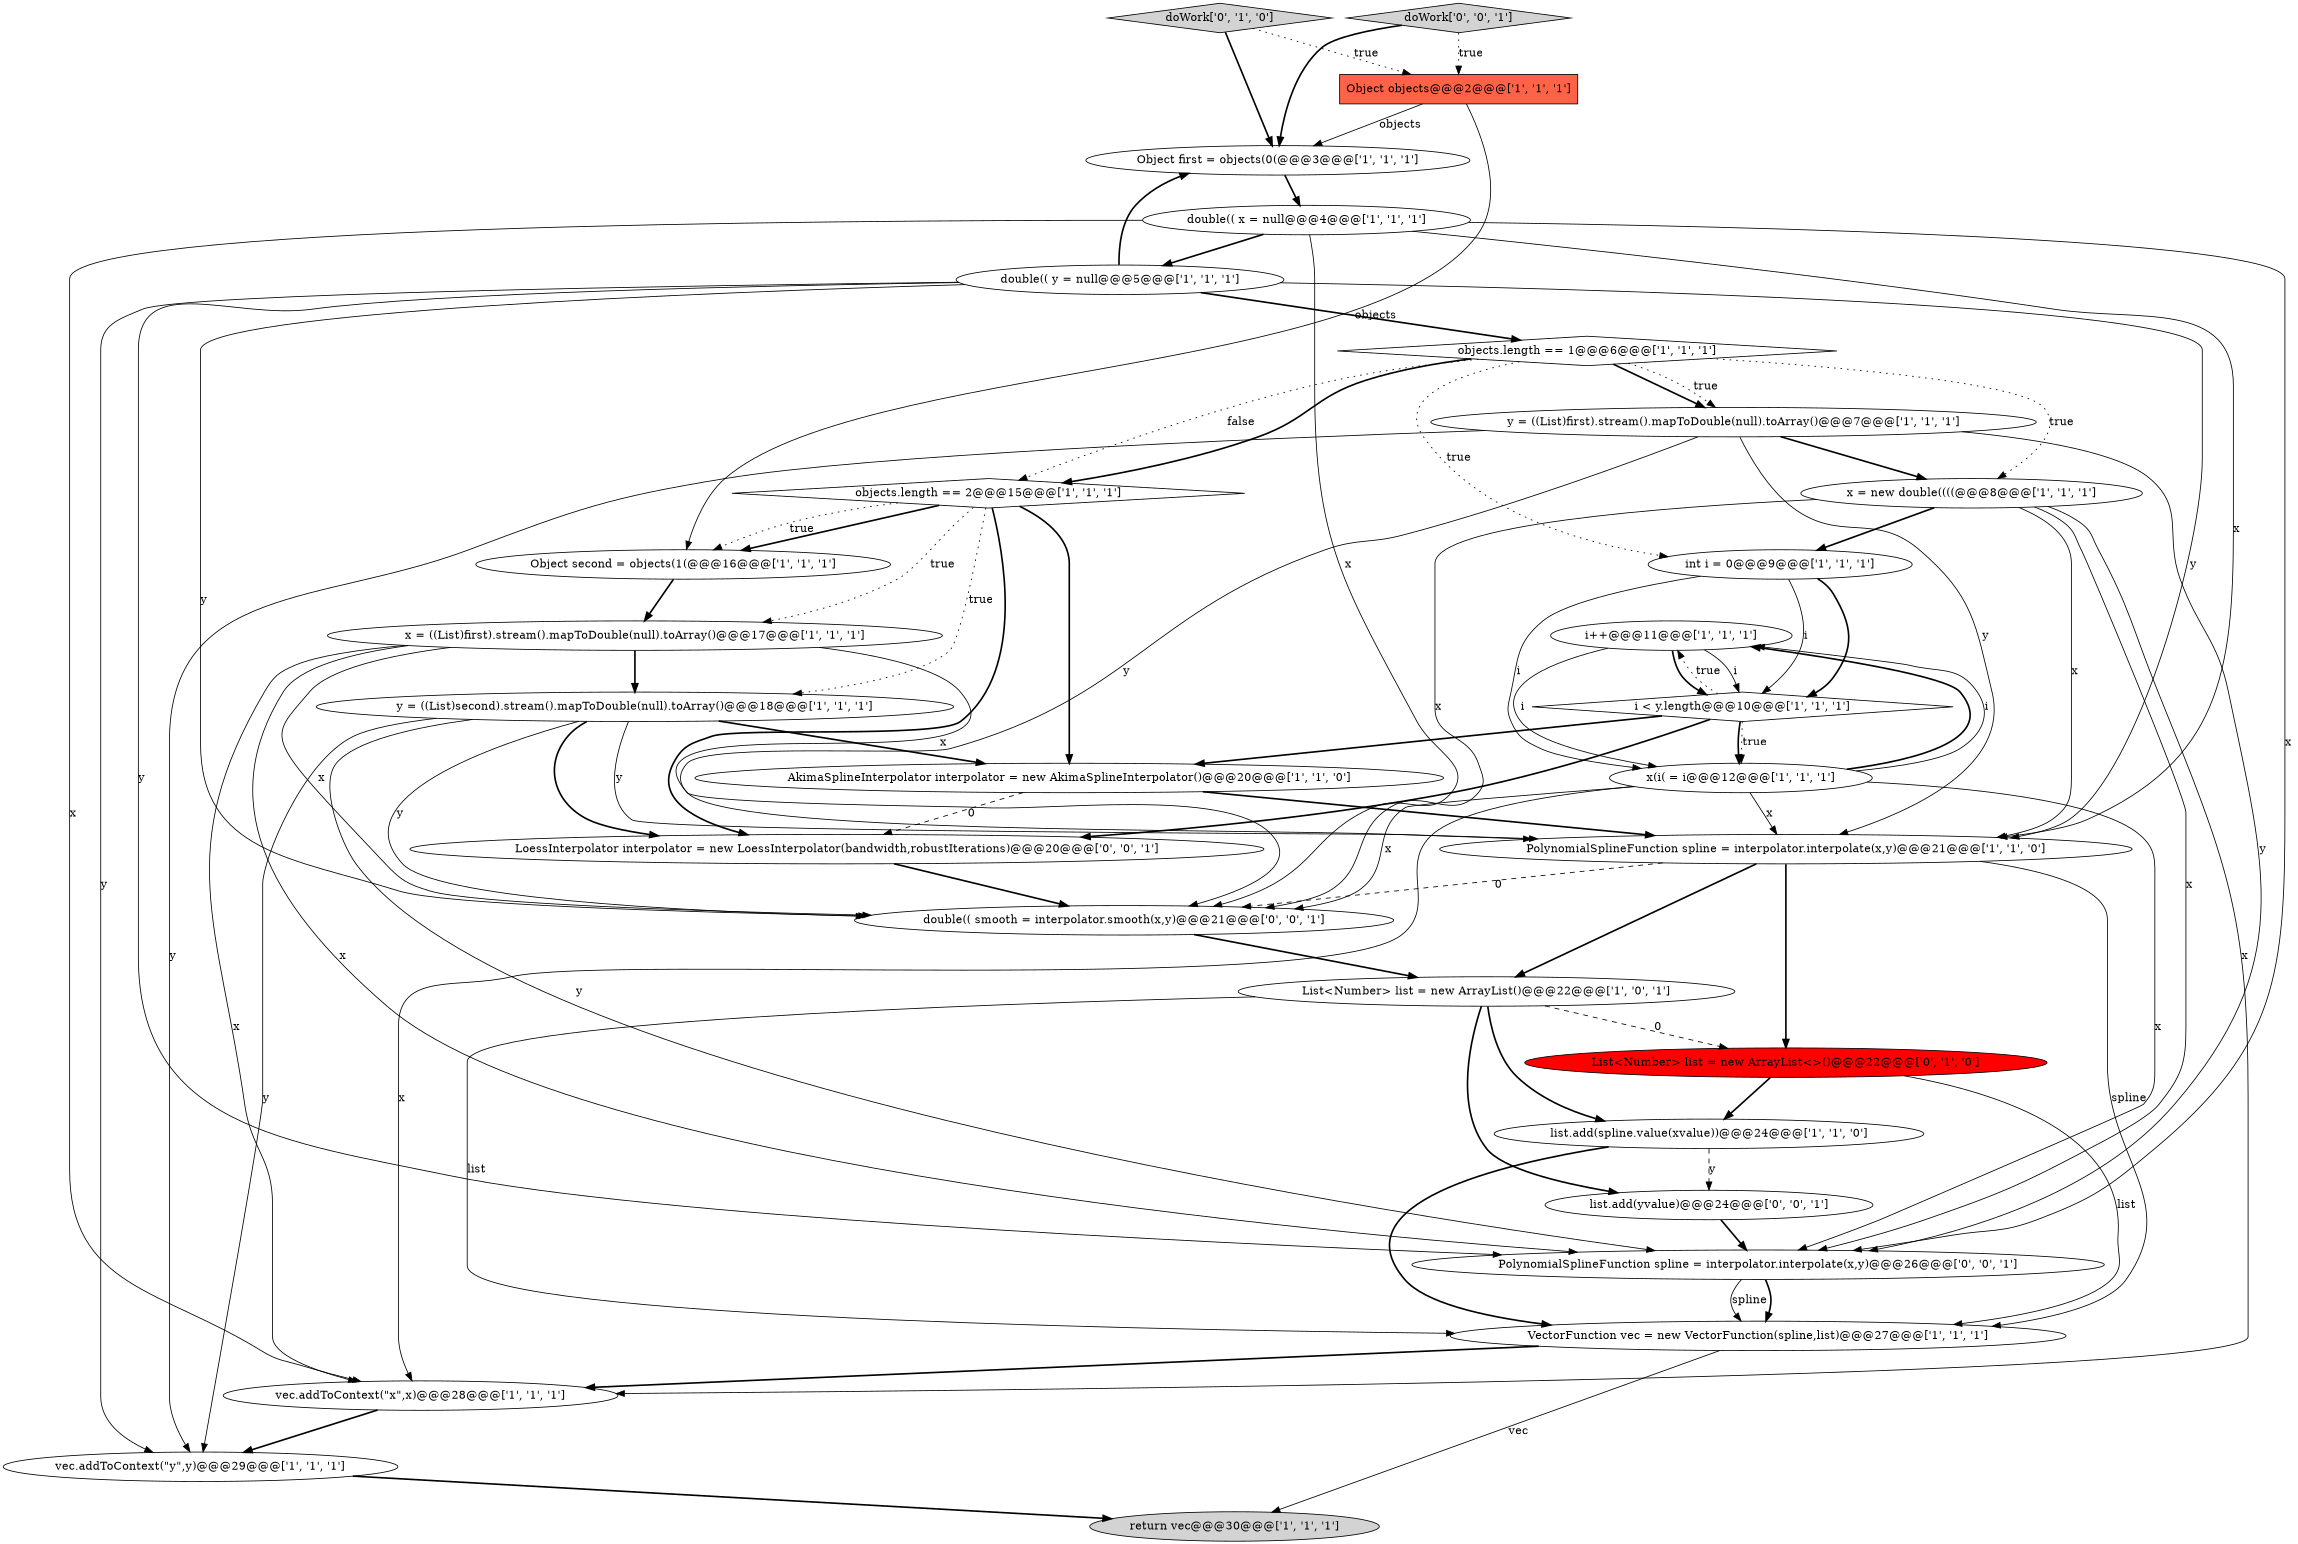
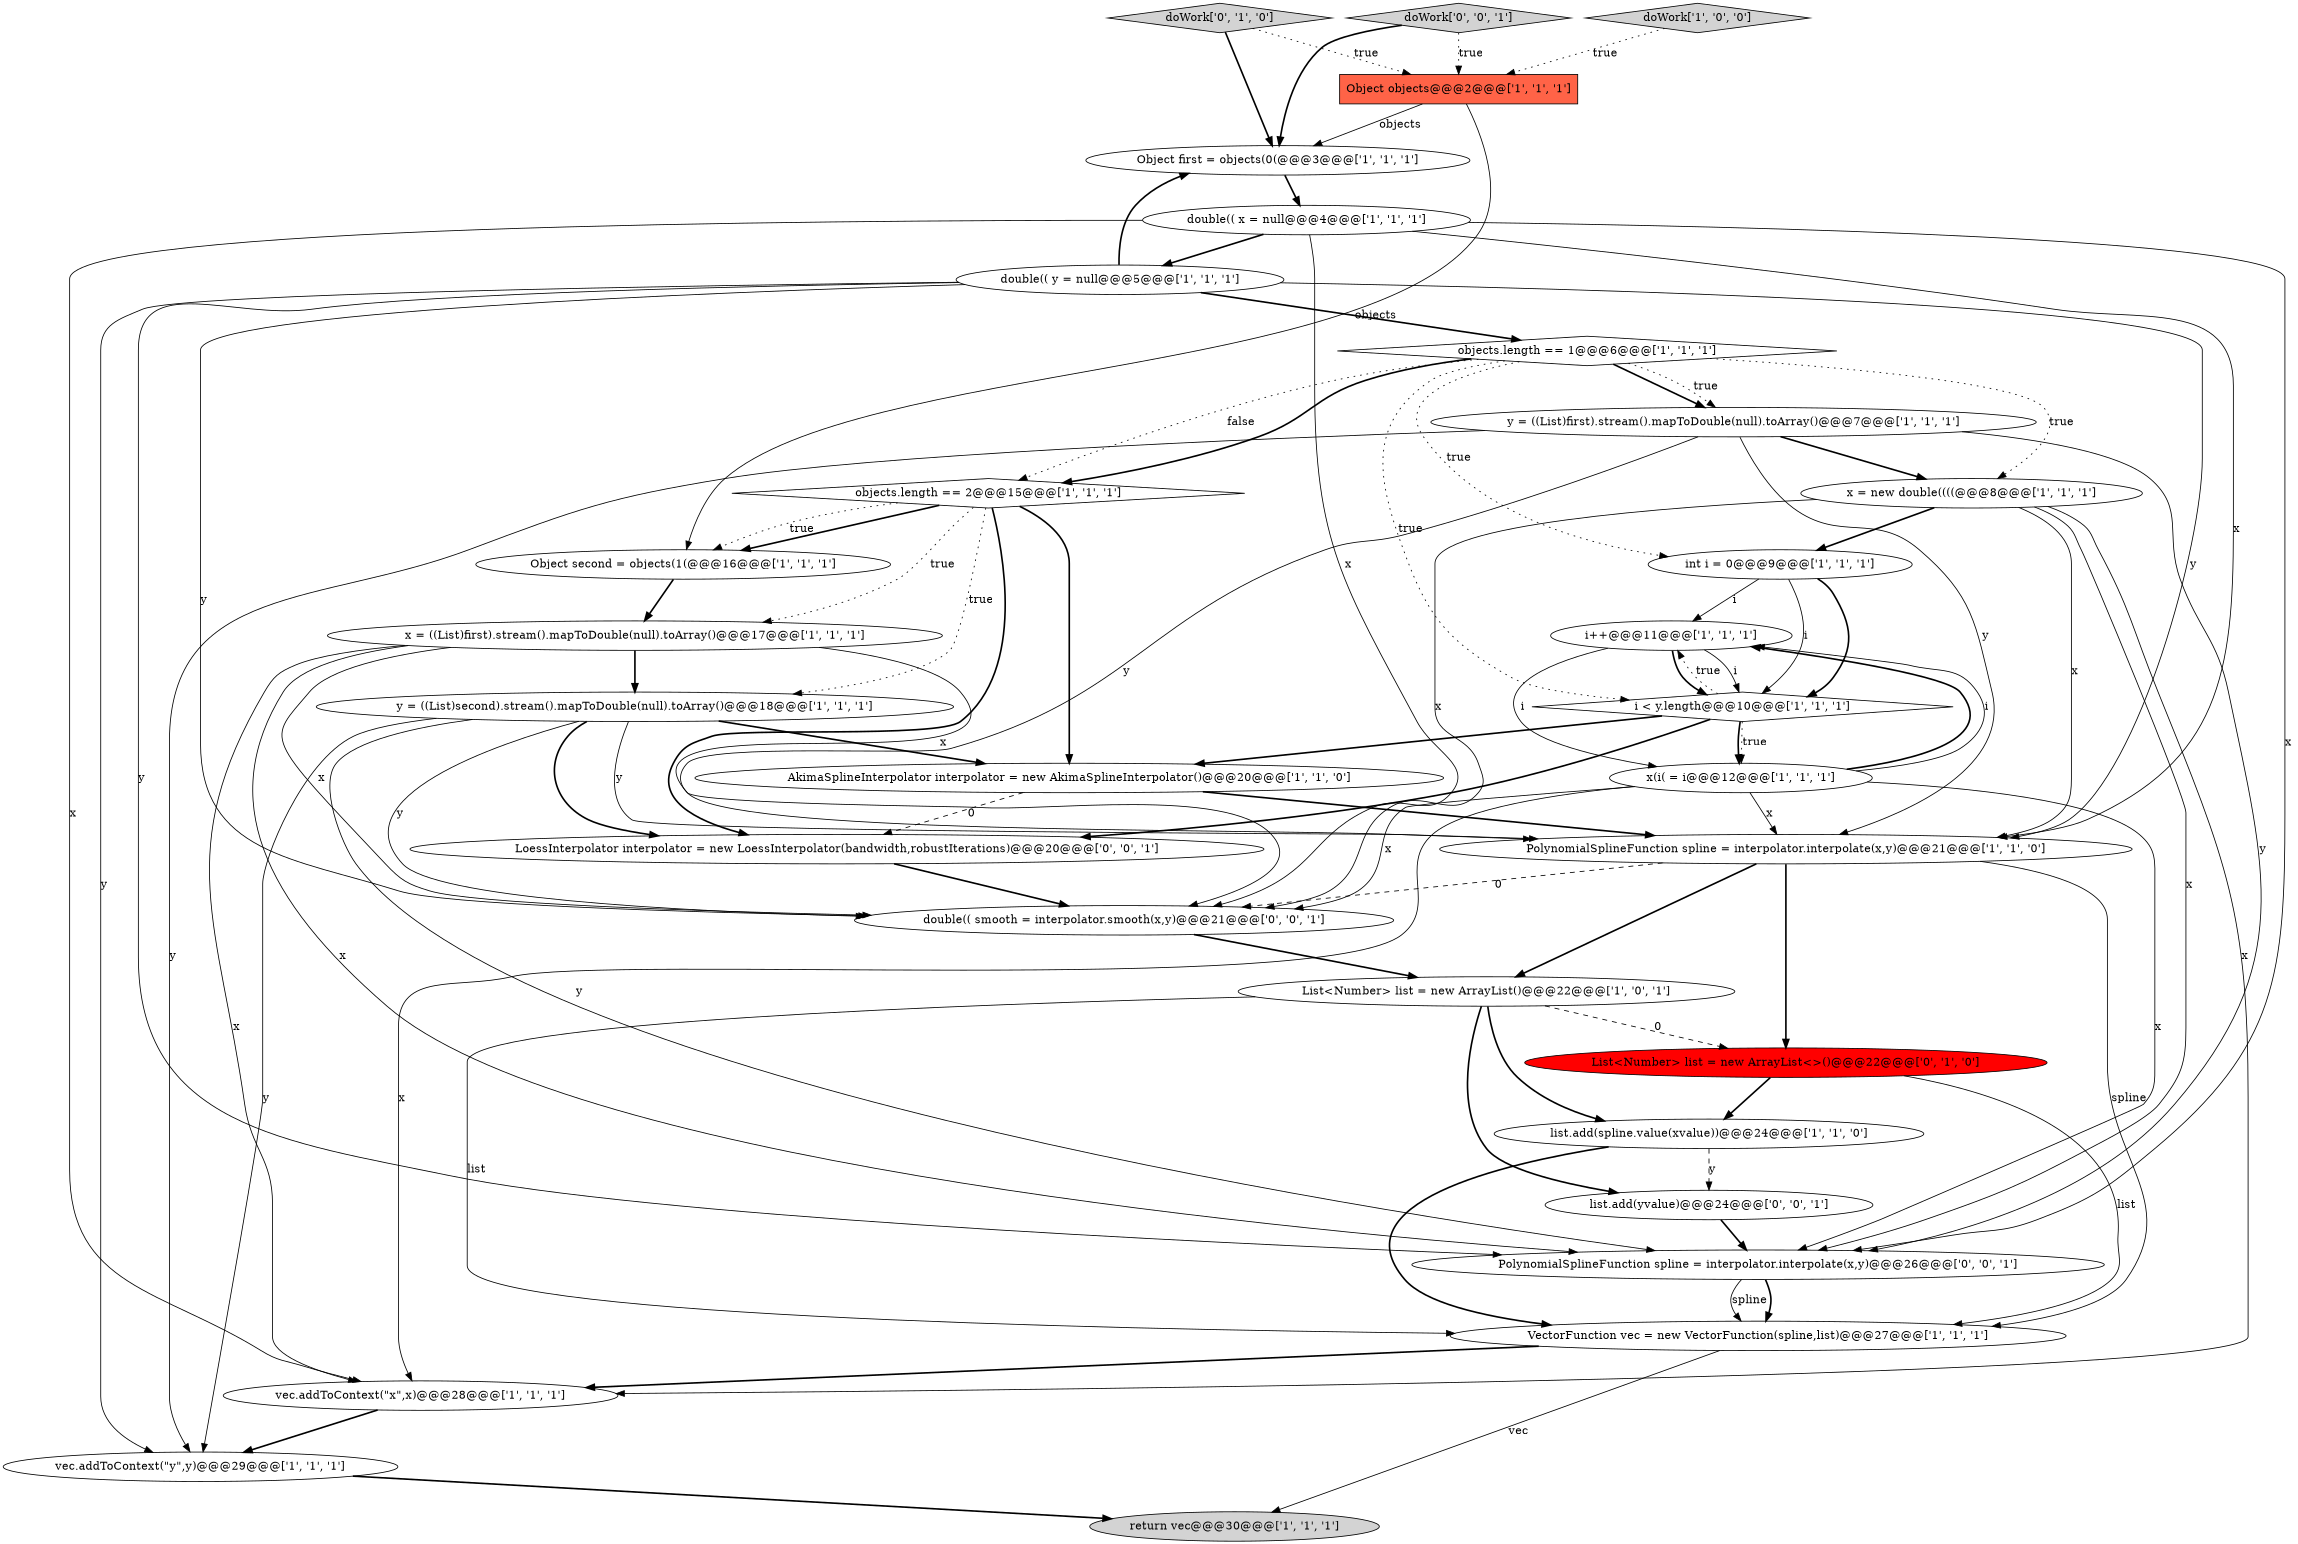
  digraph {
    node [fillcolor=white shape=ellipse style=filled]
    edge [style=solid]
    n1 [label="i++@@@11@@@['1', '1', '1']"]
    n2 [label="x(i( = i@@@12@@@['1', '1', '1']"]
    n3 [label="i < y.length@@@10@@@['1', '1', '1']" shape=diamond]
    n4 [label="double(( smooth = interpolator.smooth(x,y)@@@21@@@['0', '0', '1']"]
    n5 [label="PolynomialSplineFunction spline = interpolator.interpolate(x,y)@@@26@@@['0', '0', '1']"]
    n6 [label="vec.addToContext(\"x\",x)@@@28@@@['1', '1', '1']"]
    n7 [label="PolynomialSplineFunction spline = interpolator.interpolate(x,y)@@@21@@@['1', '1', '0']"]
    n8 [label="AkimaSplineInterpolator interpolator = new AkimaSplineInterpolator()@@@20@@@['1', '1', '0']"]
    n9 [label="LoessInterpolator interpolator = new LoessInterpolator(bandwidth,robustIterations)@@@20@@@['0', '0', '1']"]
    n10 [label="List<Number> list = new ArrayList()@@@22@@@['1', '0', '1']"]
    n11 [label="list.add(spline.value(xvalue))@@@24@@@['1', '1', '0']"]
    n12 [fillcolor=red label="List<Number> list = new ArrayList<>()@@@22@@@['0', '1', '0']"]
    n13 [label="list.add(yvalue)@@@24@@@['0', '0', '1']"]
    n14 [label="VectorFunction vec = new VectorFunction(spline,list)@@@27@@@['1', '1', '1']"]
    n15 [fillcolor=lightgray label="return vec@@@30@@@['1', '1', '1']"]
    n16 [label="vec.addToContext(\"y\",y)@@@29@@@['1', '1', '1']"]
    n17 [fillcolor=lightgray label="doWork['0', '0', '1']" shape=diamond]
    n18 [label="Object first = objects(0(@@@3@@@['1', '1', '1']"]
    n19 [fillcolor=tomato label="Object objects@@@2@@@['1', '1', '1']" shape=box]
    n20 [label="double(( x = null@@@4@@@['1', '1', '1']"]
    n21 [label="Object second = objects(1(@@@16@@@['1', '1', '1']"]
    n22 [fillcolor=lightgray label="doWork['0', '1', '0']" shape=diamond]
    n23 [label="y = ((List)second).stream().mapToDouble(null).toArray()@@@18@@@['1', '1', '1']"]
+   n24 [fillcolor=lightgray label="doWork['1', '0', '0']" shape=diamond]
    n25 [label="y = ((List)first).stream().mapToDouble(null).toArray()@@@7@@@['1', '1', '1']"]
    n26 [label="x = new double((((@@@8@@@['1', '1', '1']"]
    n27 [label="int i = 0@@@9@@@['1', '1', '1']"]
    n28 [label="double(( y = null@@@5@@@['1', '1', '1']"]
    n29 [label="objects.length == 1@@@6@@@['1', '1', '1']" shape=diamond]
    n30 [label="objects.length == 2@@@15@@@['1', '1', '1']" shape=diamond]
    n31 [label="x = ((List)first).stream().mapToDouble(null).toArray()@@@17@@@['1', '1', '1']"]
    n1 -> n2 [label=i]
    n1 -> n3 [label=i]
    n1 -> n3 [style=bold]
    n2 -> n1 [style=bold]
    n2 -> n1 [label=i]
    n2 -> n4 [label=x]
    n2 -> n5 [label=x]
    n2 -> n6 [label=x]
    n2 -> n7 [label=x]
    n3 -> n1 [label=true style=dotted]
    n3 -> n2 [style=bold]
    n3 -> n2 [label=true style=dotted]
    n3 -> n8 [style=bold]
    n3 -> n9 [style=bold]
    n4 -> n10 [style=bold]
    n5 -> n14 [style=bold]
    n5 -> n14 [label=spline]
    n6 -> n16 [style=bold]
    n7 -> n4 [label=0 style=dashed]
    n7 -> n10 [style=bold]
    n7 -> n12 [style=bold]
    n7 -> n14 [label=spline]
    n8 -> n7 [style=bold]
    n8 -> n9 [label=0 style=dashed]
    n9 -> n4 [style=bold]
    n10 -> n11 [style=bold]
    n10 -> n12 [label=0 style=dashed]
    n10 -> n13 [style=bold]
    n10 -> n14 [label=list]
    n11 -> n13 [label=y style=dashed]
    n11 -> n14 [style=bold]
    n12 -> n11 [style=bold]
    n12 -> n14 [label=list]
    n13 -> n5 [style=bold]
    n14 -> n6 [style=bold]
    n14 -> n15 [label=vec]
    n16 -> n15 [style=bold]
    n17 -> n18 [style=bold]
    n17 -> n19 [label=true style=dotted]
    n18 -> n20 [style=bold]
    n19 -> n18 [label=objects]
    n19 -> n21 [label=objects]
    n20 -> n4 [label=x]
    n20 -> n5 [label=x]
    n20 -> n6 [label=x]
    n20 -> n7 [label=x]
    n20 -> n28 [style=bold]
    n21 -> n31 [style=bold]
    n22 -> n18 [style=bold]
    n22 -> n19 [label=true style=dotted]
    n23 -> n4 [label=y]
    n23 -> n5 [label=y]
    n23 -> n7 [label=y]
    n23 -> n8 [style=bold]
    n23 -> n9 [style=bold]
    n23 -> n16 [label=y]
+   n24 -> n19 [label=true style=dotted]
    n25 -> n4 [label=y]
    n25 -> n5 [label=y]
    n25 -> n7 [label=y]
    n25 -> n16 [label=y]
    n25 -> n26 [style=bold]
    n26 -> n4 [label=x]
    n26 -> n5 [label=x]
    n26 -> n6 [label=x]
    n26 -> n7 [label=x]
    n26 -> n27 [style=bold]
-   n27 -> n2 [label=i]
+   n27 -> n1 [label=i]
    n27 -> n3 [style=bold]
    n27 -> n3 [label=i]
    n28 -> n4 [label=y]
    n28 -> n5 [label=y]
    n28 -> n7 [label=y]
    n28 -> n16 [label=y]
    n28 -> n18 [style=bold]
    n28 -> n29 [style=bold]
+   n29 -> n3 [label=true style=dotted]
    n29 -> n25 [style=bold]
    n29 -> n25 [label=true style=dotted]
    n29 -> n26 [label=true style=dotted]
    n29 -> n27 [label=true style=dotted]
    n29 -> n30 [label=false style=dotted]
    n29 -> n30 [style=bold]
    n30 -> n8 [style=bold]
    n30 -> n9 [style=bold]
    n30 -> n21 [style=bold]
    n30 -> n21 [label=true style=dotted]
    n30 -> n23 [label=true style=dotted]
    n30 -> n31 [label=true style=dotted]
    n31 -> n4 [label=x]
    n31 -> n5 [label=x]
    n31 -> n6 [label=x]
    n31 -> n7 [label=x]
    n31 -> n23 [style=bold]
  }
